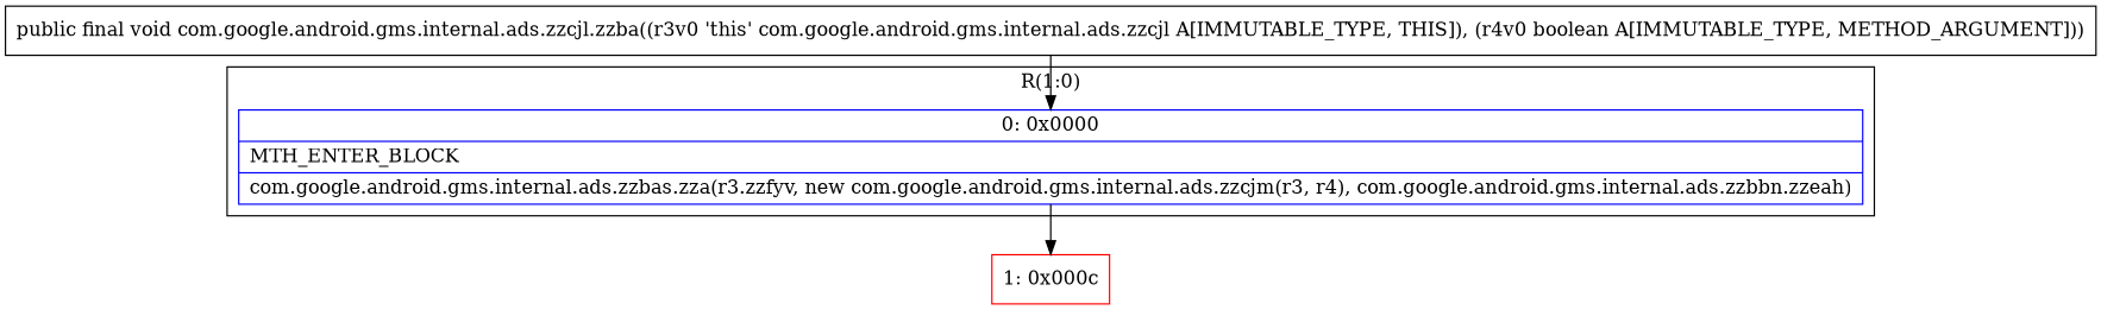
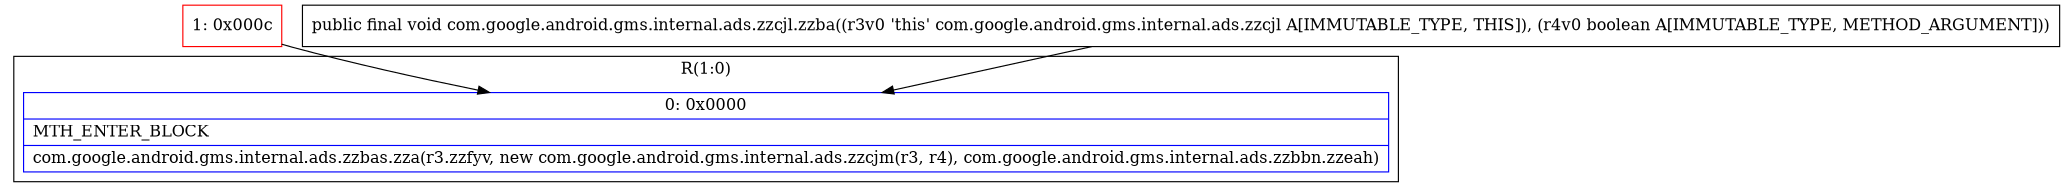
  digraph {
    node [shape=record]
    n1 [color=blue label="{0\:\ 0x0000|MTH_ENTER_BLOCK\l|com.google.android.gms.internal.ads.zzbas.zza(r3.zzfyv, new com.google.android.gms.internal.ads.zzcjm(r3, r4), com.google.android.gms.internal.ads.zzbbn.zzeah)\l}"]
    n2 [color=red label="{1\:\ 0x000c}"]
    n3 [label="{public final void com.google.android.gms.internal.ads.zzcjl.zzba((r3v0 'this' com.google.android.gms.internal.ads.zzcjl A[IMMUTABLE_TYPE, THIS]), (r4v0 boolean A[IMMUTABLE_TYPE, METHOD_ARGUMENT])) }"]
    subgraph cluster_1 {
      label="R(1:0)"
      n1
    }
-   n1 -> n2
+   n2 -> n1
    n3 -> n1
  }
